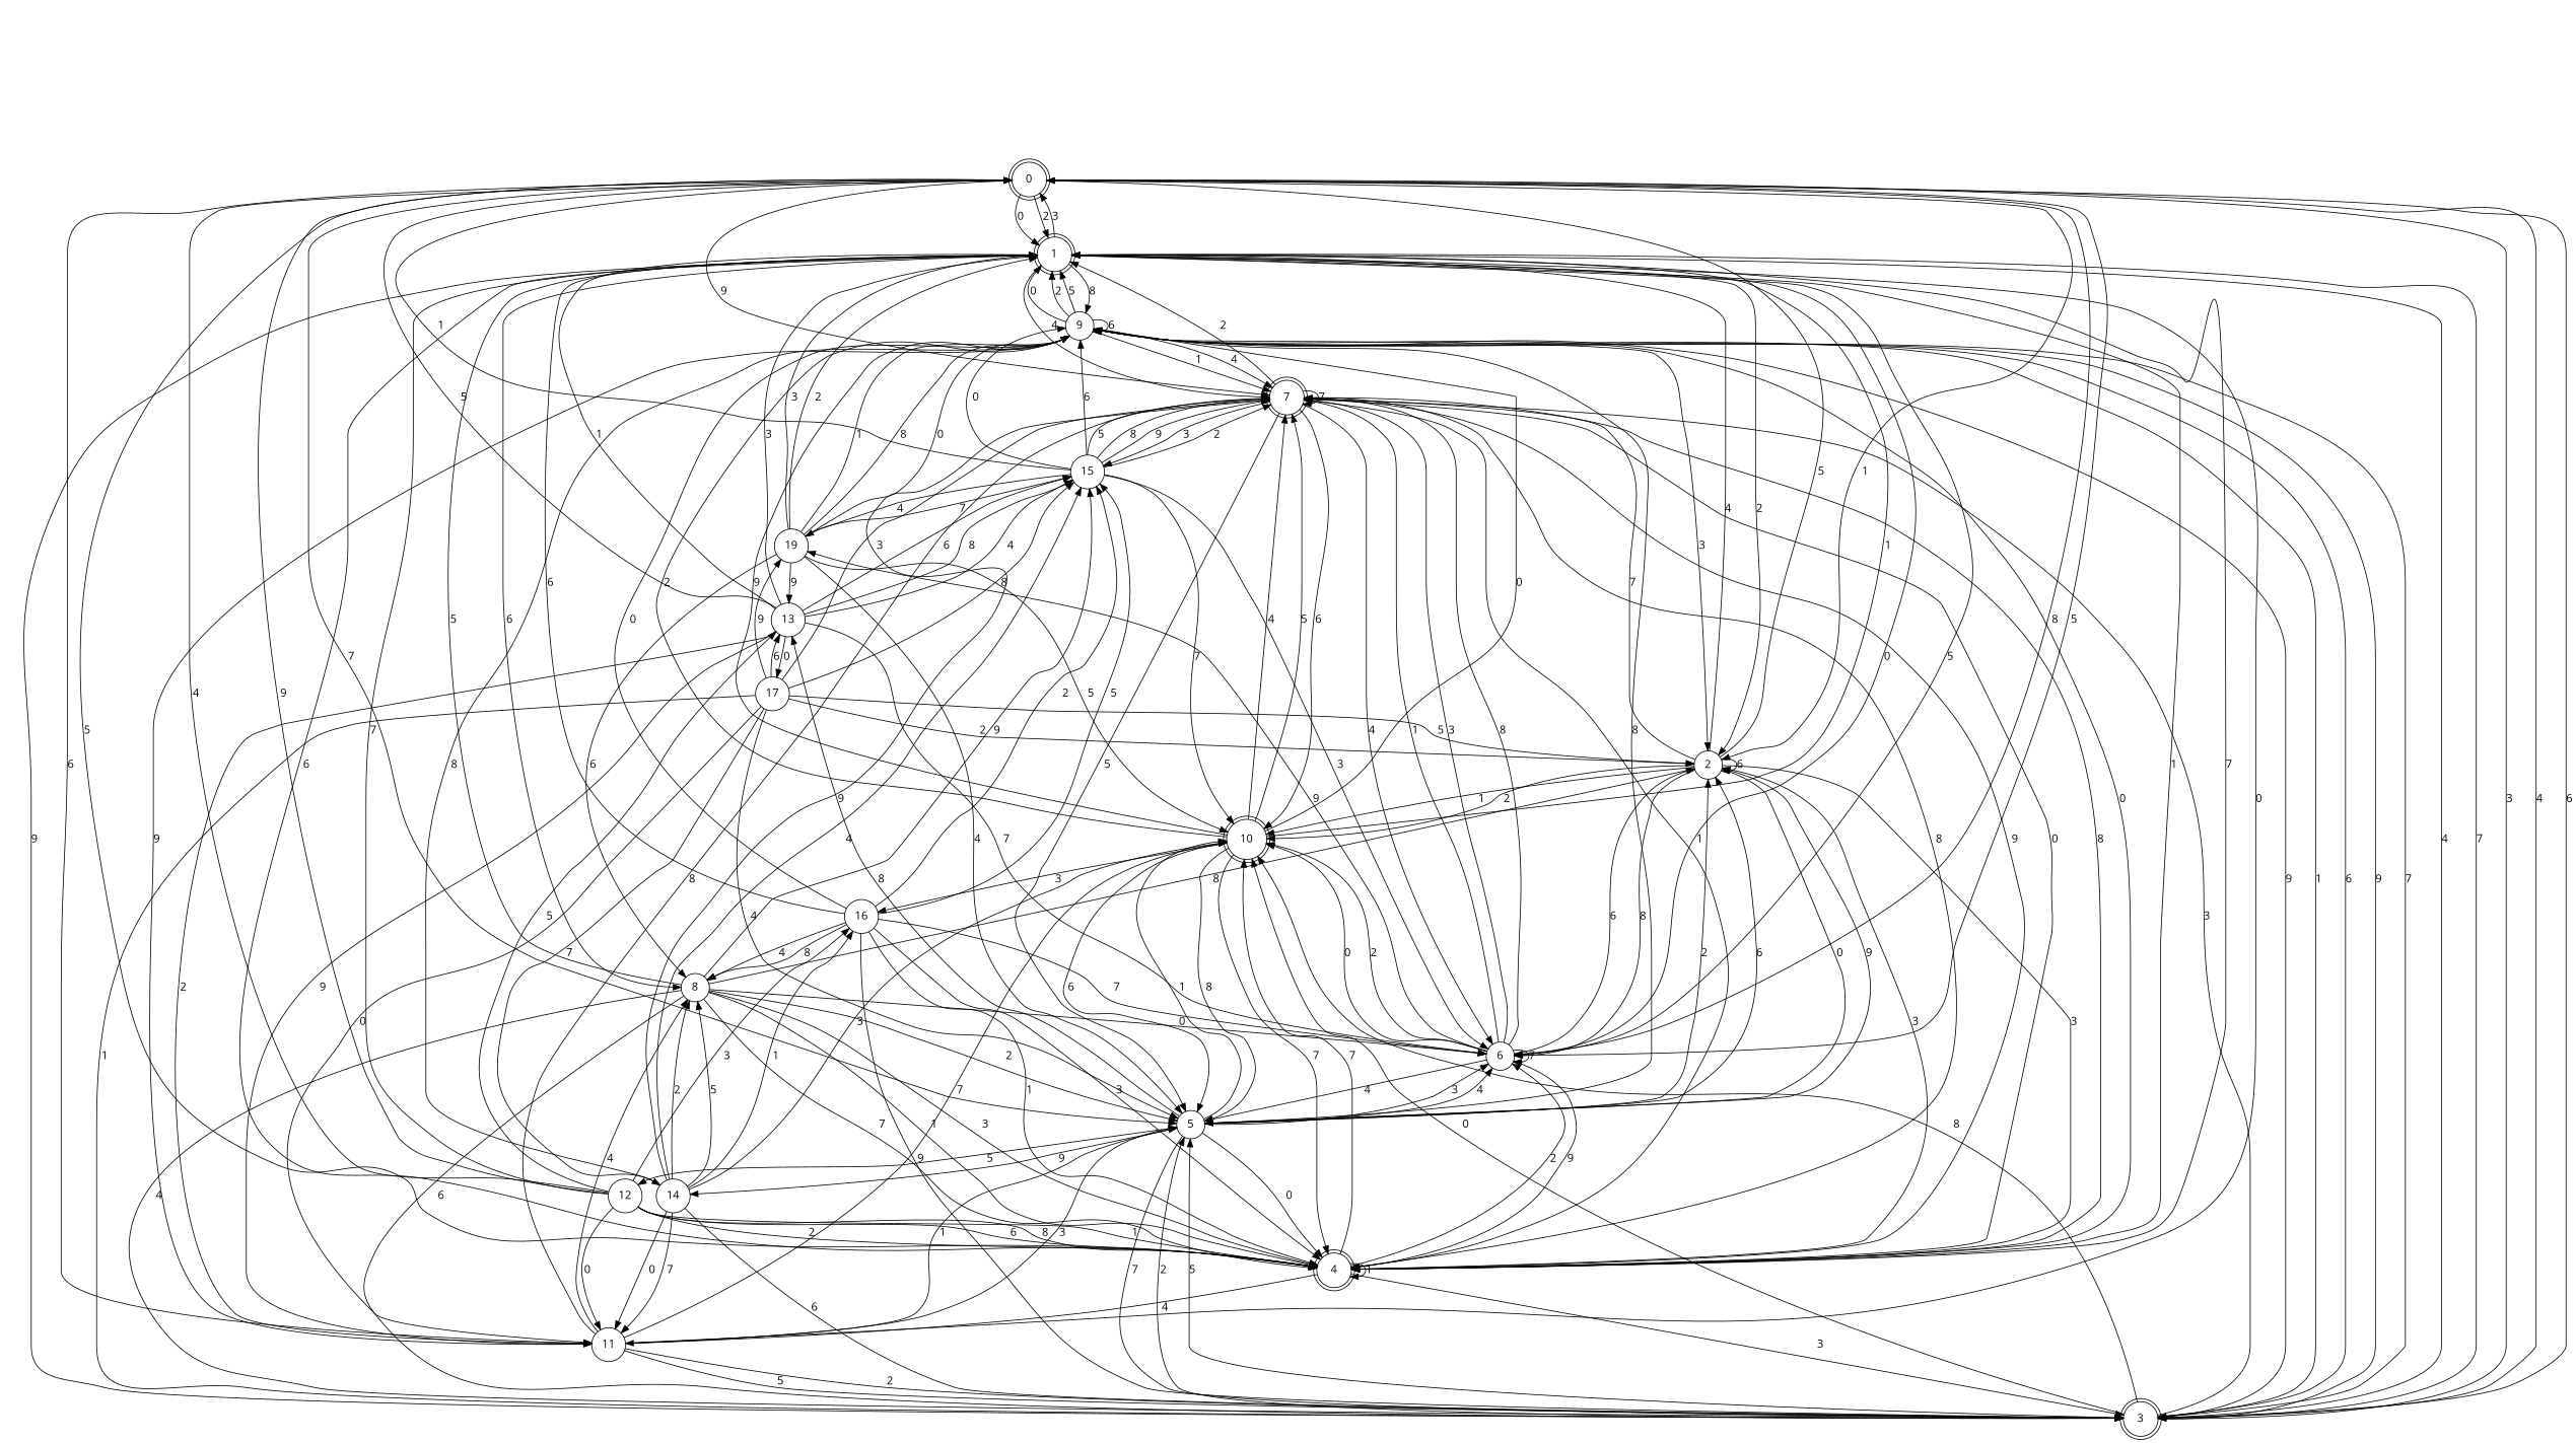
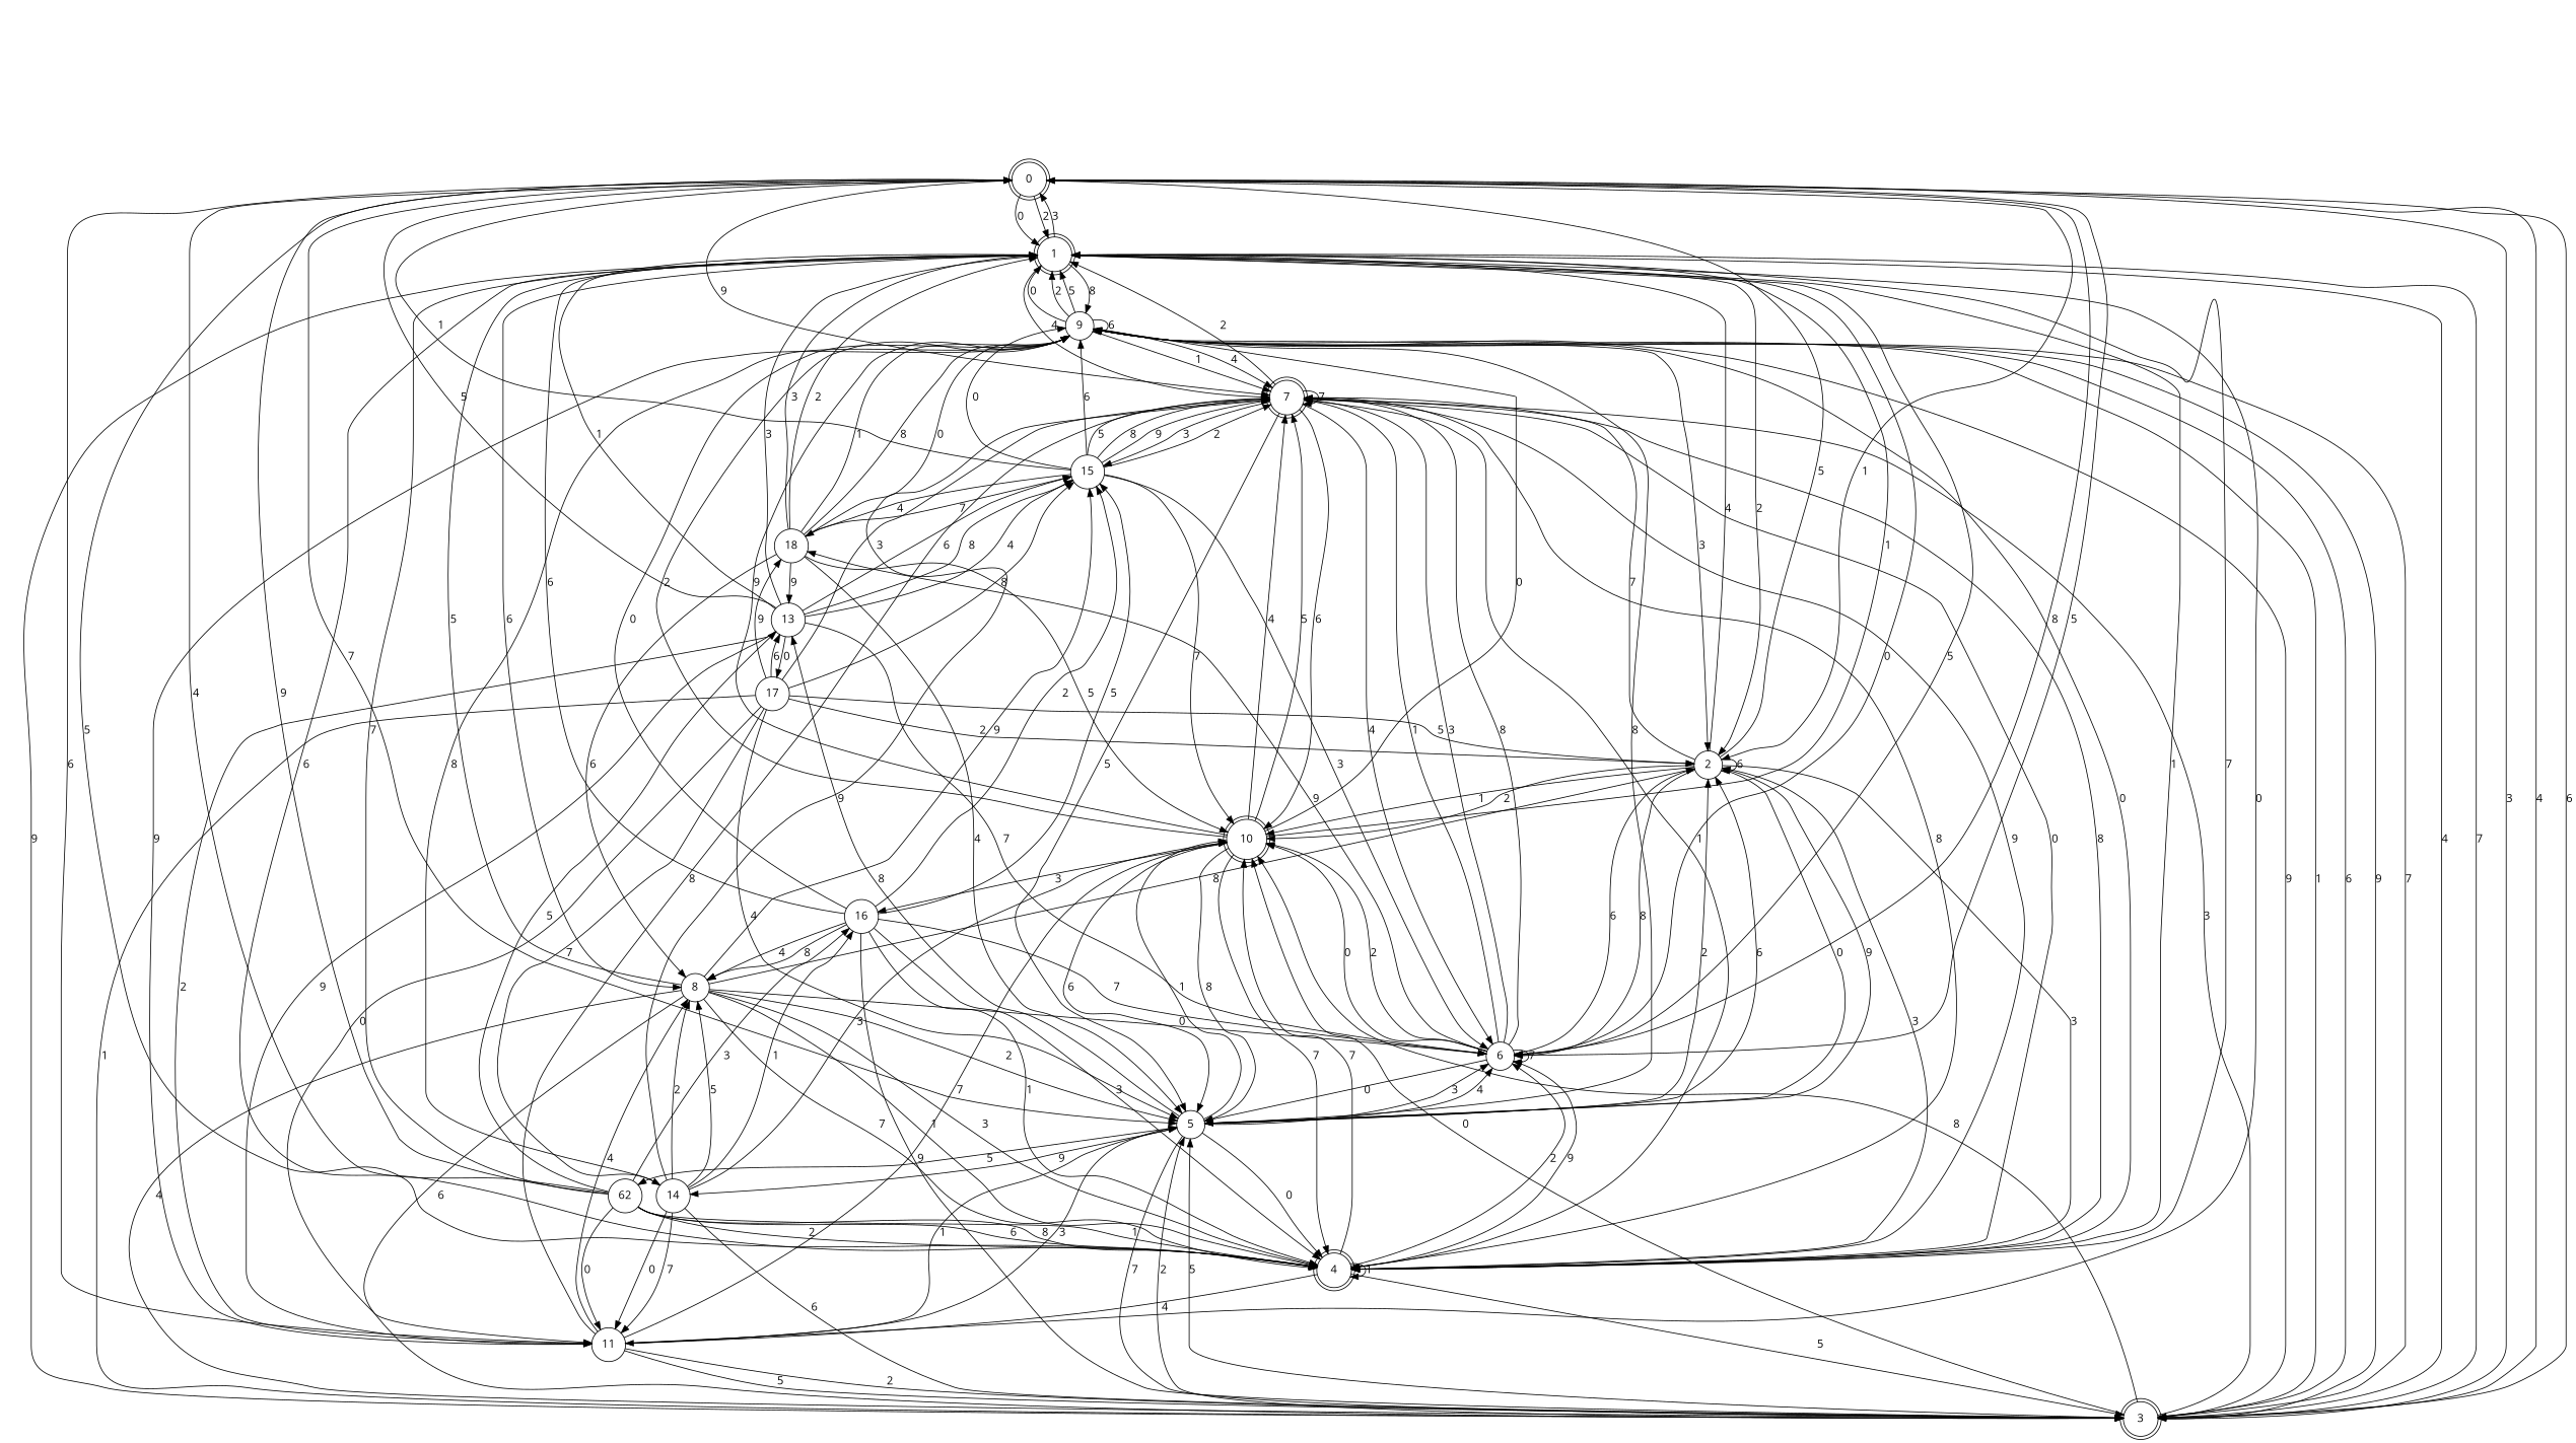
  digraph {
    fontname="Open Sans"
    node [fontname="Open Sans" shape=circle]
    edge [fontname="Open Sans"]
    n1 [label=0 shape=doublecircle]
    n2 [label=1 shape=doublecircle]
    n3 [label=2]
    n4 [label=3 shape=doublecircle]
    n5 [label=4 shape=doublecircle]
    n6 [label=5]
    n7 [label=6]
    n8 [label=7 shape=doublecircle]
    n9 [label=8]
    n10 [label=9]
    n11 [label=10 shape=doublecircle]
    n12 [label=11]
-   n13 [label=12]
+   n13 [label=62]
    n14 [label=13]
    n15 [label=14]
-   n16 [label=19]
+   n16 [label=18]
    n17 [label=15]
    n18 [label=16]
    n19 [label=17]
    n1 -> n2 [label=0]
    n1 -> n2 [label=2]
    n1 -> n3 [label=1]
    n1 -> n4 [label=3]
    n1 -> n4 [label=4]
    n1 -> n4 [label=6]
    n1 -> n5 [label=5]
    n1 -> n6 [label=7]
    n1 -> n7 [label=8]
    n1 -> n8 [label=9]
    n2 -> n1 [label=3]
    n2 -> n3 [label=2]
    n2 -> n4 [label=9]
    n2 -> n5 [label=1]
    n2 -> n5 [label=7]
    n2 -> n7 [label=0]
    n2 -> n7 [label=5]
    n2 -> n8 [label=4]
    n2 -> n9 [label=6]
    n2 -> n10 [label=8]
    n3 -> n1 [label=5]
    n3 -> n2 [label=4]
    n3 -> n3 [label=6]
    n3 -> n5 [label=3]
    n3 -> n6 [label=0]
    n3 -> n6 [label=9]
    n3 -> n7 [label=8]
    n3 -> n8 [label=7]
    n3 -> n11 [label=1]
    n3 -> n11 [label=2]
    n4 -> n2 [label=4]
    n4 -> n2 [label=7]
    n4 -> n6 [label=2]
    n4 -> n6 [label=5]
    n4 -> n8 [label=3]
    n4 -> n10 [label=1]
    n4 -> n10 [label=6]
    n4 -> n10 [label=9]
    n4 -> n11 [label=0]
    n4 -> n11 [label=8]
    n5 -> n2 [label=6]
    n5 -> n3 [label=3]
-   n5 -> n4 [label=3]
+   n5 -> n4 [label=5]
    n5 -> n5 [label=1]
    n5 -> n7 [label=2]
    n5 -> n7 [label=9]
    n5 -> n8 [label=8]
    n5 -> n10 [label=0]
    n5 -> n11 [label=7]
    n5 -> n12 [label=4]
    n6 -> n3 [label=2]
    n6 -> n3 [label=6]
    n6 -> n4 [label=7]
    n6 -> n5 [label=0]
    n6 -> n7 [label=3]
    n6 -> n7 [label=4]
    n6 -> n11 [label=1]
    n6 -> n13 [label=5]
    n6 -> n14 [label=8]
    n6 -> n15 [label=9]
    n7 -> n1 [label=5]
    n7 -> n3 [label=6]
-   n7 -> n6 [label=4]
+   n7 -> n6 [label=0]
    n7 -> n7 [label=7]
    n7 -> n8 [label=1]
    n7 -> n8 [label=3]
    n7 -> n8 [label=8]
    n7 -> n11 [label=0]
    n7 -> n11 [label=2]
    n7 -> n16 [label=9]
    n8 -> n2 [label=2]
    n8 -> n5 [label=0]
    n8 -> n5 [label=1]
    n8 -> n5 [label=8]
    n8 -> n5 [label=9]
    n8 -> n6 [label=5]
    n8 -> n7 [label=4]
    n8 -> n8 [label=7]
    n8 -> n11 [label=6]
    n8 -> n17 [label=3]
    n9 -> n2 [label=5]
    n9 -> n3 [label=8]
    n9 -> n4 [label=4]
    n9 -> n4 [label=6]
    n9 -> n5 [label=1]
    n9 -> n5 [label=3]
    n9 -> n5 [label=7]
    n9 -> n6 [label=2]
    n9 -> n7 [label=0]
    n9 -> n17 [label=9]
    n10 -> n2 [label=0]
    n10 -> n2 [label=2]
    n10 -> n2 [label=5]
    n10 -> n3 [label=3]
    n10 -> n4 [label=7]
    n10 -> n4 [label=9]
    n10 -> n6 [label=8]
    n10 -> n8 [label=1]
    n10 -> n8 [label=4]
    n10 -> n10 [label=6]
    n11 -> n2 [label=1]
    n11 -> n5 [label=7]
    n11 -> n6 [label=6]
    n11 -> n6 [label=8]
    n11 -> n8 [label=4]
    n11 -> n8 [label=5]
    n11 -> n10 [label=0]
    n11 -> n10 [label=2]
    n11 -> n10 [label=9]
    n11 -> n18 [label=3]
    n12 -> n1 [label=6]
    n12 -> n2 [label=0]
    n12 -> n4 [label=2]
    n12 -> n4 [label=5]
    n12 -> n6 [label=1]
    n12 -> n6 [label=3]
    n12 -> n8 [label=8]
    n12 -> n9 [label=4]
    n12 -> n10 [label=9]
    n12 -> n11 [label=7]
    n13 -> n1 [label=4]
    n13 -> n1 [label=9]
    n13 -> n2 [label=7]
    n13 -> n5 [label=1]
    n13 -> n5 [label=2]
    n13 -> n5 [label=6]
    n13 -> n5 [label=8]
    n13 -> n12 [label=0]
    n13 -> n14 [label=5]
    n13 -> n18 [label=3]
    n14 -> n1 [label=5]
    n14 -> n2 [label=1]
    n14 -> n2 [label=3]
    n14 -> n7 [label=7]
    n14 -> n12 [label=2]
    n14 -> n12 [label=9]
    n14 -> n17 [label=4]
    n14 -> n17 [label=6]
    n14 -> n17 [label=8]
    n14 -> n19 [label=0]
    n15 -> n4 [label=6]
    n15 -> n8 [label=9]
    n15 -> n9 [label=2]
    n15 -> n9 [label=5]
    n15 -> n10 [label=8]
    n15 -> n11 [label=3]
    n15 -> n12 [label=0]
    n15 -> n12 [label=7]
-   n15 -> n17 [label=4]
    n15 -> n18 [label=1]
    n16 -> n2 [label=2]
    n16 -> n2 [label=3]
    n16 -> n6 [label=4]
    n16 -> n9 [label=6]
    n16 -> n10 [label=0]
    n16 -> n10 [label=1]
    n16 -> n10 [label=8]
    n16 -> n11 [label=5]
    n16 -> n14 [label=9]
    n16 -> n17 [label=7]
    n17 -> n1 [label=1]
    n17 -> n7 [label=3]
    n17 -> n8 [label=2]
    n17 -> n8 [label=5]
    n17 -> n8 [label=8]
    n17 -> n8 [label=9]
    n17 -> n10 [label=0]
    n17 -> n10 [label=6]
    n17 -> n11 [label=7]
    n17 -> n16 [label=4]
    n18 -> n2 [label=6]
    n18 -> n4 [label=9]
    n18 -> n5 [label=1]
    n18 -> n5 [label=3]
    n18 -> n7 [label=7]
    n18 -> n9 [label=4]
    n18 -> n9 [label=8]
    n18 -> n10 [label=0]
    n18 -> n17 [label=2]
    n18 -> n17 [label=5]
    n19 -> n3 [label=2]
    n19 -> n3 [label=5]
    n19 -> n4 [label=1]
    n19 -> n6 [label=4]
    n19 -> n8 [label=3]
    n19 -> n12 [label=0]
    n19 -> n14 [label=6]
    n19 -> n15 [label=7]
    n19 -> n16 [label=9]
    n19 -> n17 [label=8]
  }
